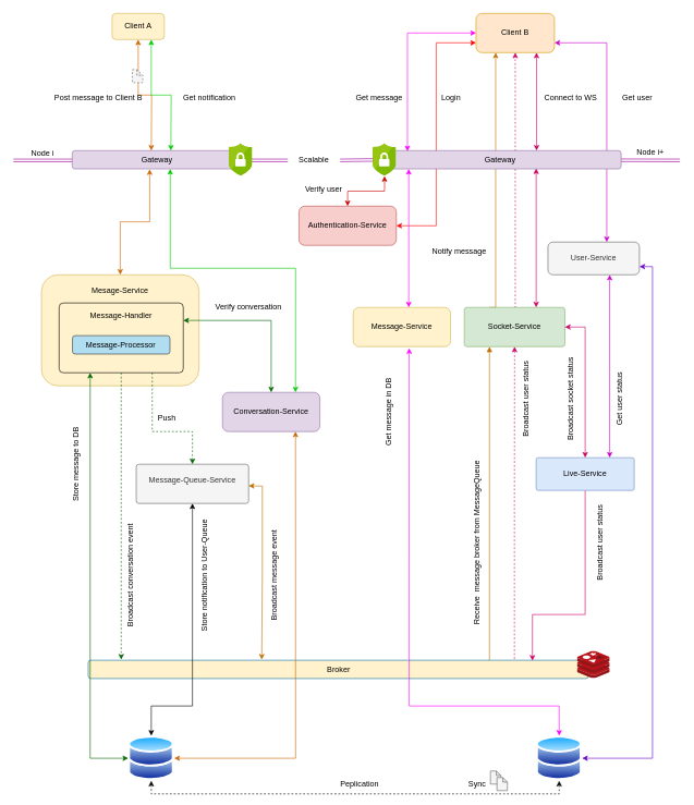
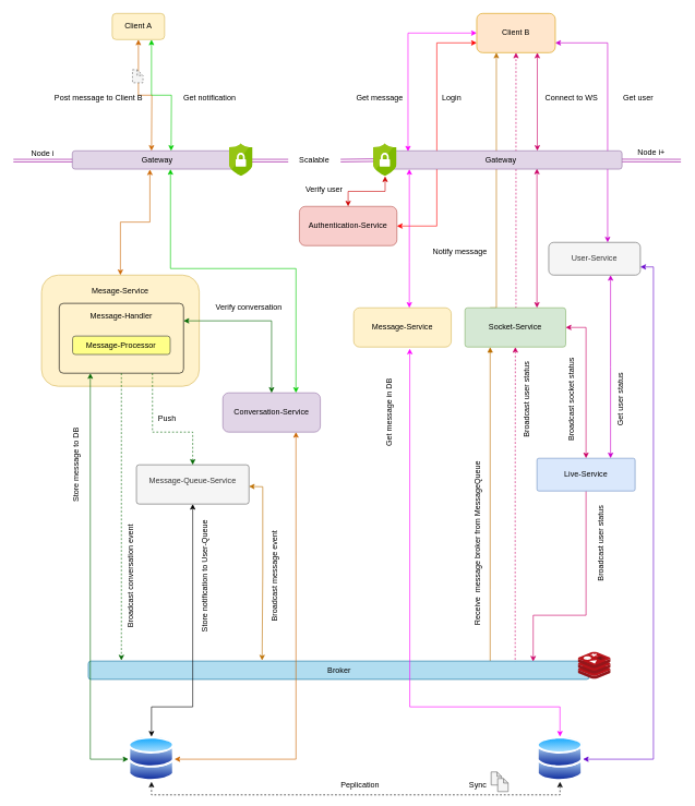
  <mxCell id="0" />
  <mxCell id="1" parent="0" />
  <mxCell id="2" value="" style="endArrow=none;html=1;entryX=0;entryY=0.5;entryDx=0;entryDy=0;strokeColor=#990099;shape=link;" parent="1" edge="1"><mxGeometry width="50" height="50" relative="1" as="geometry"><mxPoint x="20" y="245" as="sourcePoint" /><mxPoint x="440" y="245" as="targetPoint" /></mxGeometry></mxCell>
  <mxCell id="3" style="edgeStyle=orthogonalEdgeStyle;rounded=0;orthogonalLoop=1;jettySize=auto;html=1;entryX=0.5;entryY=1;entryDx=0;entryDy=0;startArrow=none;startFill=0;strokeColor=#CC0066;exitX=0.852;exitY=0.357;exitDx=0;exitDy=0;dashed=1;exitPerimeter=0;" parent="1" source="5" target="43" edge="1"><mxGeometry relative="1" as="geometry" /></mxCell>
  <mxCell id="4" style="edgeStyle=orthogonalEdgeStyle;rounded=0;orthogonalLoop=1;jettySize=auto;html=1;startArrow=block;startFill=1;endArrow=none;endFill=0;fillColor=#f0a30a;strokeColor=#BD7000;exitX=0.25;exitY=1;exitDx=0;exitDy=0;" parent="1" edge="1" target="5" source="43"><mxGeometry relative="1" as="geometry"><Array as="points"><mxPoint x="749" y="900" /><mxPoint x="749" y="900" /></Array><mxPoint x="755" y="529" as="sourcePoint" /><mxPoint x="860" y="840" as="targetPoint" /></mxGeometry></mxCell>
- <mxCell id="5" value="Broker" style="rounded=1;whiteSpace=wrap;html=1;labelBackgroundColor=none;fillColor=#fff2cc;align=center;strokeColor=#10739e;" parent="1" vertex="1"><mxGeometry x="134.5" y="1010" width="765.5" height="28" as="geometry" /></mxCell>
+ <mxCell id="5" value="Broker" style="rounded=1;whiteSpace=wrap;html=1;labelBackgroundColor=none;fillColor=#b1ddf0;align=center;strokeColor=#10739e;" parent="1" vertex="1"><mxGeometry x="134.5" y="1010" width="765.5" height="28" as="geometry" /></mxCell>
  <mxCell id="6" style="edgeStyle=orthogonalEdgeStyle;rounded=0;orthogonalLoop=1;jettySize=auto;html=1;strokeColor=#CC6600;startArrow=classic;startFill=1;" edge="1" parent="1" source="8"><mxGeometry relative="1" as="geometry"><mxPoint x="231" y="230" as="targetPoint" /><mxPoint x="231" y="90" as="sourcePoint" /></mxGeometry></mxCell>
  <mxCell id="7" style="edgeStyle=orthogonalEdgeStyle;rounded=0;orthogonalLoop=1;jettySize=auto;html=1;exitX=0.75;exitY=1;exitDx=0;exitDy=0;startArrow=classic;startFill=1;strokeColor=#00CC00;" edge="1" parent="1" source="8"><mxGeometry relative="1" as="geometry"><mxPoint x="261" y="230" as="targetPoint" /><Array as="points" /></mxGeometry></mxCell>
  <mxCell id="8" value="Client A" style="rounded=1;whiteSpace=wrap;html=1;labelBackgroundColor=none;fillColor=#fff2cc;align=center;strokeColor=#d6b656;" parent="1" vertex="1"><mxGeometry x="171" y="20" width="80" height="40" as="geometry" /></mxCell>
  <mxCell id="9" style="edgeStyle=orthogonalEdgeStyle;rounded=0;orthogonalLoop=1;jettySize=auto;html=1;exitX=0.577;exitY=1;exitDx=0;exitDy=0;entryX=0.75;entryY=0;entryDx=0;entryDy=0;startArrow=classic;startFill=1;strokeColor=#00CC00;exitPerimeter=0;" edge="1" parent="1" source="10" target="68"><mxGeometry relative="1" as="geometry"><Array as="points"><mxPoint x="260" y="410" /><mxPoint x="452" y="410" /></Array></mxGeometry></mxCell>
  <mxCell id="10" value="Gateway" style="rounded=1;whiteSpace=wrap;html=1;labelBackgroundColor=none;fillColor=#e1d5e7;align=center;strokeColor=#9673a6;" parent="1" vertex="1"><mxGeometry x="110" y="230" width="260" height="28" as="geometry" /></mxCell>
  <mxCell id="11" value="" style="endArrow=none;html=1;strokeColor=#990099;shape=link;" parent="1" source="74" edge="1"><mxGeometry width="50" height="50" relative="1" as="geometry"><mxPoint x="520" y="245" as="sourcePoint" /><mxPoint x="1040" y="245" as="targetPoint" /></mxGeometry></mxCell>
  <mxCell id="12" style="edgeStyle=orthogonalEdgeStyle;rounded=0;orthogonalLoop=1;jettySize=auto;html=1;entryX=0.5;entryY=0;entryDx=0;entryDy=0;startArrow=classic;startFill=1;exitX=1;exitY=0.5;exitDx=0;exitDy=0;strokeColor=#CC0066;" parent="1" source="43" target="52" edge="1"><mxGeometry relative="1" as="geometry"><Array as="points"><mxPoint x="895" y="500" /></Array></mxGeometry></mxCell>
  <mxCell id="13" style="edgeStyle=orthogonalEdgeStyle;rounded=0;orthogonalLoop=1;jettySize=auto;html=1;entryX=0.75;entryY=0;entryDx=0;entryDy=0;startArrow=classic;startFill=1;strokeColor=#CC00CC;" edge="1" parent="1" source="15" target="52"><mxGeometry relative="1" as="geometry"><Array as="points"><mxPoint x="933" y="560" /></Array></mxGeometry></mxCell>
  <mxCell id="14" style="edgeStyle=orthogonalEdgeStyle;rounded=0;orthogonalLoop=1;jettySize=auto;html=1;entryX=1;entryY=0.5;entryDx=0;entryDy=0;startArrow=classic;startFill=1;strokeColor=#6600CC;exitX=1;exitY=0.75;exitDx=0;exitDy=0;" edge="1" parent="1" source="15" target="77"><mxGeometry relative="1" as="geometry" /></mxCell>
  <mxCell id="15" value="User-Service" style="rounded=1;whiteSpace=wrap;html=1;labelBackgroundColor=none;fillColor=#f5f5f5;align=center;spacingTop=0;verticalAlign=middle;strokeColor=#666666;fontColor=#333333;" parent="1" vertex="1"><mxGeometry x="838" y="370" width="140" height="50" as="geometry" /></mxCell>
  <mxCell id="16" value="Node i" style="text;html=1;strokeColor=none;fillColor=none;align=center;verticalAlign=middle;whiteSpace=wrap;rounded=0;labelBackgroundColor=none;" parent="1" vertex="1"><mxGeometry x="30" y="225" width="70" height="20" as="geometry" /></mxCell>
  <mxCell id="17" value="Node i+" style="text;html=1;strokeColor=none;fillColor=none;align=center;verticalAlign=middle;whiteSpace=wrap;rounded=0;labelBackgroundColor=none;" parent="1" vertex="1"><mxGeometry x="960" y="225" width="70" height="15" as="geometry" /></mxCell>
  <mxCell id="18" value="" style="shape=note;whiteSpace=wrap;html=1;backgroundOutline=1;darkOpacity=0.05;dashed=1;labelBackgroundColor=none;fillColor=#f5f5f5;align=center;strokeColor=#666666;fontColor=#333333;size=9;" parent="1" vertex="1"><mxGeometry x="202" y="106" width="16" height="20" as="geometry" /></mxCell>
  <mxCell id="19" style="edgeStyle=orthogonalEdgeStyle;rounded=0;orthogonalLoop=1;jettySize=auto;html=1;strokeColor=#FF00FF;startArrow=classic;startFill=1;exitX=0;exitY=0.5;exitDx=0;exitDy=0;" parent="1" edge="1" source="22"><mxGeometry relative="1" as="geometry"><mxPoint x="735" y="41" as="sourcePoint" /><mxPoint x="623" y="231" as="targetPoint" /><Array as="points"><mxPoint x="623" y="50" /></Array></mxGeometry></mxCell>
  <mxCell id="20" style="edgeStyle=orthogonalEdgeStyle;rounded=0;orthogonalLoop=1;jettySize=auto;html=1;startArrow=classic;startFill=1;strokeColor=#CC00CC;exitX=1;exitY=0.75;exitDx=0;exitDy=0;" edge="1" parent="1" source="22"><mxGeometry relative="1" as="geometry"><mxPoint x="928" y="370" as="targetPoint" /><Array as="points"><mxPoint x="928" y="65" /></Array></mxGeometry></mxCell>
  <mxCell id="21" style="edgeStyle=orthogonalEdgeStyle;rounded=0;orthogonalLoop=1;jettySize=auto;html=1;entryX=1;entryY=0.5;entryDx=0;entryDy=0;startArrow=classic;startFill=1;strokeColor=#FF0000;fontColor=#FFFFFF;exitX=0;exitY=0.75;exitDx=0;exitDy=0;" edge="1" parent="1" source="22" target="79"><mxGeometry relative="1" as="geometry" /></mxCell>
  <mxCell id="22" value="Client B" style="rounded=1;whiteSpace=wrap;html=1;labelBackgroundColor=none;fillColor=#ffe6cc;align=center;strokeColor=#d79b00;" parent="1" vertex="1"><mxGeometry x="728" y="20" width="120" height="60" as="geometry" /></mxCell>
  <mxCell id="23" value="Post message to Client B" style="text;html=1;strokeColor=none;fillColor=none;align=center;verticalAlign=middle;whiteSpace=wrap;rounded=0;labelBackgroundColor=none;" parent="1" vertex="1"><mxGeometry x="77.75" y="140" width="144.5" height="20" as="geometry" /></mxCell>
  <mxCell id="24" style="edgeStyle=orthogonalEdgeStyle;rounded=0;orthogonalLoop=1;jettySize=auto;html=1;startArrow=classic;startFill=1;dashed=1;entryX=0.5;entryY=1;entryDx=0;entryDy=0;exitX=0.5;exitY=1;exitDx=0;exitDy=0;" parent="1" source="78" target="77" edge="1"><mxGeometry relative="1" as="geometry"><mxPoint x="260" y="1160" as="sourcePoint" /><mxPoint x="820" y="1160" as="targetPoint" /></mxGeometry></mxCell>
  <mxCell id="25" value="Peplication" style="text;html=1;strokeColor=none;fillColor=none;align=center;verticalAlign=middle;whiteSpace=wrap;rounded=0;labelBackgroundColor=none;" parent="1" vertex="1"><mxGeometry x="530" y="1189.5" width="40" height="20" as="geometry" /></mxCell>
  <mxCell id="26" value="Connect to WS" style="text;html=1;strokeColor=none;fillColor=none;align=center;verticalAlign=middle;whiteSpace=wrap;rounded=0;labelBackgroundColor=none;" parent="1" vertex="1"><mxGeometry x="827.5" y="140" width="90" height="20" as="geometry" /></mxCell>
  <mxCell id="27" value="Scalable" style="text;html=1;strokeColor=none;fillColor=none;align=center;verticalAlign=middle;whiteSpace=wrap;rounded=0;labelBackgroundColor=none;rotation=0;" parent="1" vertex="1"><mxGeometry x="440" y="234" width="80" height="20" as="geometry" /></mxCell>
  <mxCell id="28" value="" style="shape=note;whiteSpace=wrap;html=1;backgroundOutline=1;darkOpacity=0.05;labelBackgroundColor=none;fillColor=#f5f5f5;align=center;strokeColor=#666666;fontColor=#333333;size=7;" parent="1" vertex="1"><mxGeometry x="750" y="1179.5" width="16" height="20" as="geometry" /></mxCell>
  <mxCell id="29" value="" style="shape=note;whiteSpace=wrap;html=1;backgroundOutline=1;darkOpacity=0.05;labelBackgroundColor=none;fillColor=#f5f5f5;align=center;strokeColor=#666666;fontColor=#333333;size=7;" parent="1" vertex="1"><mxGeometry x="760" y="1189.5" width="16" height="20" as="geometry" /></mxCell>
  <mxCell id="30" value="Receive&amp;nbsp; message broker from MessageQueue" style="text;html=1;strokeColor=none;fillColor=none;align=center;verticalAlign=middle;whiteSpace=wrap;rounded=0;labelBackgroundColor=none;rotation=-90;" parent="1" vertex="1"><mxGeometry x="590" y="820" width="280" height="20" as="geometry" /></mxCell>
  <mxCell id="31" value="Sync" style="text;html=1;strokeColor=none;fillColor=none;align=center;verticalAlign=middle;whiteSpace=wrap;rounded=0;labelBackgroundColor=none;" parent="1" vertex="1"><mxGeometry x="710" y="1189.5" width="40" height="20" as="geometry" /></mxCell>
  <mxCell id="32" value="Store message to DB" style="text;html=1;strokeColor=none;fillColor=none;align=center;verticalAlign=middle;whiteSpace=wrap;rounded=0;labelBackgroundColor=none;rotation=-90;" parent="1" vertex="1"><mxGeometry x="51" y="700" width="130" height="20" as="geometry" /></mxCell>
  <mxCell id="33" value="Broadcast socket status" style="text;html=1;strokeColor=none;fillColor=none;align=center;verticalAlign=middle;whiteSpace=wrap;rounded=0;labelBackgroundColor=none;rotation=-90;" parent="1" vertex="1"><mxGeometry x="805" y="600" width="135" height="20" as="geometry" /></mxCell>
  <mxCell id="34" style="edgeStyle=orthogonalEdgeStyle;rounded=0;orthogonalLoop=1;jettySize=auto;html=1;startArrow=none;startFill=0;endArrow=classic;endFill=1;exitX=0.25;exitY=0;exitDx=0;exitDy=0;fillColor=#f0a30a;strokeColor=#BD7000;" parent="1" edge="1" source="43"><mxGeometry relative="1" as="geometry"><mxPoint x="795" y="507" as="sourcePoint" /><mxPoint x="758" y="80" as="targetPoint" /><Array as="points"><mxPoint x="758" y="470" /></Array></mxGeometry></mxCell>
  <mxCell id="35" value="Broadcast conversation event" style="text;html=1;strokeColor=none;fillColor=none;align=center;verticalAlign=middle;whiteSpace=wrap;rounded=0;labelBackgroundColor=none;rotation=-90;" parent="1" vertex="1"><mxGeometry x="110" y="870" width="180" height="20" as="geometry" /></mxCell>
  <mxCell id="36" style="edgeStyle=orthogonalEdgeStyle;rounded=0;orthogonalLoop=1;jettySize=auto;html=1;entryX=0.5;entryY=0;entryDx=0;entryDy=0;exitX=0.5;exitY=1;exitDx=0;exitDy=0;startArrow=classic;startFill=1;" parent="1" source="38" target="78" edge="1"><mxGeometry relative="1" as="geometry"><Array as="points"><mxPoint x="294" y="1080" /><mxPoint x="231" y="1080" /></Array><mxPoint x="230" y="1120" as="targetPoint" /></mxGeometry></mxCell>
  <mxCell id="37" style="edgeStyle=orthogonalEdgeStyle;rounded=0;orthogonalLoop=1;jettySize=auto;html=1;strokeColor=#BD7000;exitX=1;exitY=0.5;exitDx=0;exitDy=0;startArrow=classic;startFill=1;" parent="1" edge="1"><mxGeometry relative="1" as="geometry"><mxPoint x="380" y="743" as="sourcePoint" /><mxPoint x="400" y="1009" as="targetPoint" /></mxGeometry></mxCell>
  <mxCell id="38" value="Message-Queue-Service" style="rounded=1;whiteSpace=wrap;html=1;labelBackgroundColor=none;fillColor=#f5f5f5;align=center;verticalAlign=middle;spacingBottom=15;arcSize=7;spacingTop=5;strokeColor=#666666;fontColor=#333333;" parent="1" vertex="1"><mxGeometry x="208" y="710" width="172" height="60" as="geometry" /></mxCell>
  <mxCell id="39" value="Store notification to User-Queue" style="text;html=1;strokeColor=none;fillColor=none;align=center;verticalAlign=middle;whiteSpace=wrap;rounded=0;labelBackgroundColor=none;rotation=-90;" parent="1" vertex="1"><mxGeometry x="222.25" y="870" width="180" height="20" as="geometry" /></mxCell>
  <mxCell id="40" value="Broadcast message event" style="text;html=1;strokeColor=none;fillColor=none;align=center;verticalAlign=middle;whiteSpace=wrap;rounded=0;labelBackgroundColor=none;rotation=-90;" parent="1" vertex="1"><mxGeometry x="340" y="870" width="160" height="20" as="geometry" /></mxCell>
  <mxCell id="41" value="Push" style="text;html=1;strokeColor=none;fillColor=none;align=center;verticalAlign=middle;whiteSpace=wrap;rounded=0;labelBackgroundColor=none;rotation=0;" parent="1" vertex="1"><mxGeometry x="240" y="630" width="30" height="20" as="geometry" /></mxCell>
  <mxCell id="42" style="edgeStyle=orthogonalEdgeStyle;rounded=0;orthogonalLoop=1;jettySize=auto;html=1;exitX=0.5;exitY=0;exitDx=0;exitDy=0;dashed=1;startArrow=none;startFill=0;strokeColor=#CC0066;entryX=0.5;entryY=1;entryDx=0;entryDy=0;" parent="1" source="43" target="22" edge="1"><mxGeometry relative="1" as="geometry"><Array as="points"><mxPoint x="788" y="470" /></Array><mxPoint x="788" y="120" as="targetPoint" /></mxGeometry></mxCell>
  <mxCell id="43" value="Socket-Service" style="rounded=1;whiteSpace=wrap;html=1;labelBackgroundColor=none;fillColor=#d5e8d4;align=center;verticalAlign=middle;spacingBottom=0;arcSize=7;spacingTop=0;strokeColor=#82b366;spacing=0;" parent="1" vertex="1"><mxGeometry x="710" y="470" width="154" height="60" as="geometry" /></mxCell>
  <mxCell id="44" style="edgeStyle=orthogonalEdgeStyle;rounded=0;orthogonalLoop=1;jettySize=auto;html=1;strokeColor=#FF00FF;startArrow=classic;startFill=1;exitX=0.575;exitY=1.042;exitDx=0;exitDy=0;exitPerimeter=0;entryX=0.5;entryY=0;entryDx=0;entryDy=0;" parent="1" source="45" target="77" edge="1"><mxGeometry relative="1" as="geometry"><Array as="points"><mxPoint x="626" y="1080" /><mxPoint x="855" y="1080" /></Array><mxPoint x="940" y="1080" as="targetPoint" /></mxGeometry></mxCell>
  <mxCell id="45" value="Message-Service" style="rounded=1;whiteSpace=wrap;html=1;labelBackgroundColor=none;fillColor=#fff2cc;align=center;strokeColor=#d6b656;verticalAlign=middle;spacingTop=0;spacing=0;" parent="1" vertex="1"><mxGeometry x="540" y="470" width="149" height="60" as="geometry" /></mxCell>
  <mxCell id="46" value="Get message" style="text;html=1;strokeColor=none;fillColor=none;align=center;verticalAlign=middle;whiteSpace=wrap;rounded=0;labelBackgroundColor=none;" parent="1" vertex="1"><mxGeometry x="540" y="140" width="80" height="20" as="geometry" /></mxCell>
  <mxCell id="47" style="edgeStyle=orthogonalEdgeStyle;rounded=0;orthogonalLoop=1;jettySize=auto;html=1;strokeColor=#FF00FF;startArrow=classic;startFill=1;" parent="1" edge="1"><mxGeometry relative="1" as="geometry"><mxPoint x="625" y="258" as="sourcePoint" /><mxPoint x="625" y="470" as="targetPoint" /><Array as="points"><mxPoint x="625" y="400" /><mxPoint x="625" y="400" /></Array></mxGeometry></mxCell>
  <mxCell id="48" value="Broadcast user status" style="text;html=1;strokeColor=none;fillColor=none;align=center;verticalAlign=middle;whiteSpace=wrap;rounded=0;labelBackgroundColor=none;rotation=-90;" parent="1" vertex="1"><mxGeometry x="734" y="600" width="140" height="20" as="geometry" /></mxCell>
  <mxCell id="49" value="Get message in DB" style="text;html=1;strokeColor=none;fillColor=none;align=center;verticalAlign=middle;whiteSpace=wrap;rounded=0;labelBackgroundColor=none;rotation=-90;" parent="1" vertex="1"><mxGeometry x="530" y="620" width="130" height="20" as="geometry" /></mxCell>
  <mxCell id="50" value="Notify message" style="text;html=1;strokeColor=none;fillColor=none;align=center;verticalAlign=middle;whiteSpace=wrap;rounded=0;labelBackgroundColor=none;" parent="1" vertex="1"><mxGeometry x="660" y="375" width="85" height="20" as="geometry" /></mxCell>
  <mxCell id="51" style="edgeStyle=orthogonalEdgeStyle;rounded=0;orthogonalLoop=1;jettySize=auto;html=1;entryX=0.888;entryY=0.023;entryDx=0;entryDy=0;entryPerimeter=0;dashed=0;startArrow=none;startFill=0;strokeColor=#CC0066;" edge="1" parent="1" source="52" target="5"><mxGeometry relative="1" as="geometry"><Array as="points"><mxPoint x="895" y="940" /><mxPoint x="814" y="940" /></Array></mxGeometry></mxCell>
  <mxCell id="52" value="Live-Service" style="rounded=1;whiteSpace=wrap;html=1;labelBackgroundColor=none;fillColor=#dae8fc;align=center;verticalAlign=middle;spacingBottom=0;spacingLeft=0;spacingTop=0;arcSize=6;strokeColor=#6c8ebf;spacing=0;" parent="1" vertex="1"><mxGeometry x="820" y="700" width="150" height="50" as="geometry" /></mxCell>
  <mxCell id="53" value="Mesage-Service" style="rounded=1;whiteSpace=wrap;html=1;labelBackgroundColor=none;fillColor=#fff2cc;align=center;strokeColor=#d6b656;verticalAlign=top;spacingTop=10;" parent="1" vertex="1"><mxGeometry x="63" y="420" width="241" height="170" as="geometry" /></mxCell>
  <mxCell id="54" value="" style="group" parent="1" vertex="1" connectable="0"><mxGeometry x="90" y="463.2" width="190" height="106.8" as="geometry" /></mxCell>
  <mxCell id="55" value="Message-Handler" style="rounded=1;whiteSpace=wrap;html=1;labelBackgroundColor=none;fillColor=none;align=center;verticalAlign=top;spacingBottom=15;spacingLeft=0;spacingTop=5;arcSize=6;" parent="54" vertex="1"><mxGeometry width="190" height="106.8" as="geometry" /></mxCell>
- <mxCell id="56" value="Message-Processor" style="rounded=1;whiteSpace=wrap;html=1;labelBackgroundColor=none;fillColor=#b1ddf0;align=center;strokeColor=#36393d;" parent="54" vertex="1"><mxGeometry x="20.43" y="50" width="149.14" height="28.16" as="geometry" /></mxCell>
+ <mxCell id="56" value="Message-Processor" style="rounded=1;whiteSpace=wrap;html=1;labelBackgroundColor=none;fillColor=#ffff88;align=center;strokeColor=#36393d;" parent="54" vertex="1"><mxGeometry x="20.43" y="50" width="149.14" height="28.16" as="geometry" /></mxCell>
  <mxCell id="57" style="edgeStyle=orthogonalEdgeStyle;rounded=0;orthogonalLoop=1;jettySize=auto;html=1;startArrow=classic;startFill=1;entryX=0;entryY=0.5;entryDx=0;entryDy=0;strokeColor=#006600;exitX=0.25;exitY=1;exitDx=0;exitDy=0;" parent="1" source="55" target="78" edge="1"><mxGeometry relative="1" as="geometry"><Array as="points"><mxPoint x="138" y="1160" /></Array><mxPoint x="150" y="650" as="sourcePoint" /><mxPoint x="200" y="1160" as="targetPoint" /></mxGeometry></mxCell>
  <mxCell id="58" style="edgeStyle=orthogonalEdgeStyle;rounded=0;orthogonalLoop=1;jettySize=auto;html=1;exitX=0.75;exitY=1;exitDx=0;exitDy=0;entryX=0.5;entryY=0;entryDx=0;entryDy=0;strokeColor=#006600;dashed=1;" parent="1" source="55" target="38" edge="1"><mxGeometry relative="1" as="geometry"><Array as="points"><mxPoint x="233" y="660" /><mxPoint x="294" y="660" /></Array></mxGeometry></mxCell>
  <mxCell id="59" style="edgeStyle=orthogonalEdgeStyle;rounded=0;orthogonalLoop=1;jettySize=auto;html=1;strokeColor=#006600;exitX=0.5;exitY=1;exitDx=0;exitDy=0;dashed=1;" parent="1" source="55" edge="1"><mxGeometry relative="1" as="geometry"><mxPoint x="185" y="1009" as="targetPoint" /></mxGeometry></mxCell>
  <mxCell id="60" style="edgeStyle=orthogonalEdgeStyle;rounded=0;orthogonalLoop=1;jettySize=auto;html=1;strokeColor=#CC6600;startArrow=classic;startFill=1;exitX=0.456;exitY=1.023;exitDx=0;exitDy=0;exitPerimeter=0;" edge="1" parent="1" source="10" target="53"><mxGeometry relative="1" as="geometry"><mxPoint x="270" y="408" as="targetPoint" /><mxPoint x="240" y="261" as="sourcePoint" /></mxGeometry></mxCell>
  <mxCell id="61" style="edgeStyle=orthogonalEdgeStyle;rounded=0;orthogonalLoop=1;jettySize=auto;html=1;strokeColor=#CC0066;startArrow=classic;startFill=1;" edge="1" parent="1"><mxGeometry relative="1" as="geometry"><mxPoint x="820.56" y="230" as="targetPoint" /><mxPoint x="820.56" y="80" as="sourcePoint" /></mxGeometry></mxCell>
  <mxCell id="62" style="edgeStyle=orthogonalEdgeStyle;rounded=0;orthogonalLoop=1;jettySize=auto;html=1;strokeColor=#CC0066;startArrow=classic;startFill=1;exitX=0.119;exitY=0.973;exitDx=0;exitDy=0;exitPerimeter=0;" edge="1" parent="1"><mxGeometry relative="1" as="geometry"><mxPoint x="820" y="470" as="targetPoint" /><mxPoint x="820" y="257.244" as="sourcePoint" /><Array as="points"><mxPoint x="820" y="470" /></Array></mxGeometry></mxCell>
  <mxCell id="63" value="Broadcast user status" style="text;html=1;strokeColor=none;fillColor=none;align=center;verticalAlign=middle;whiteSpace=wrap;rounded=0;labelBackgroundColor=none;rotation=-90;" vertex="1" parent="1"><mxGeometry x="850" y="820" width="135" height="20" as="geometry" /></mxCell>
  <mxCell id="64" value="Get user" style="text;html=1;strokeColor=none;fillColor=none;align=center;verticalAlign=middle;whiteSpace=wrap;rounded=0;labelBackgroundColor=none;" vertex="1" parent="1"><mxGeometry x="940" y="140" width="70" height="20" as="geometry" /></mxCell>
  <mxCell id="65" value="Get user status" style="text;html=1;strokeColor=none;fillColor=none;align=center;verticalAlign=middle;whiteSpace=wrap;rounded=0;labelBackgroundColor=none;rotation=-90;" vertex="1" parent="1"><mxGeometry x="880" y="600" width="135" height="20" as="geometry" /></mxCell>
  <mxCell id="66" value="Gateway" style="rounded=1;whiteSpace=wrap;html=1;labelBackgroundColor=none;fillColor=#e1d5e7;align=center;strokeColor=#9673a6;" vertex="1" parent="1"><mxGeometry x="580" y="230" width="370" height="28" as="geometry" /></mxCell>
  <mxCell id="67" style="edgeStyle=orthogonalEdgeStyle;rounded=0;orthogonalLoop=1;jettySize=auto;html=1;startArrow=classic;startFill=1;strokeColor=#CC6600;exitX=0.75;exitY=1;exitDx=0;exitDy=0;entryX=1;entryY=0.5;entryDx=0;entryDy=0;" edge="1" parent="1" source="68" target="78"><mxGeometry relative="1" as="geometry"><mxPoint x="290" y="1145" as="targetPoint" /><Array as="points"><mxPoint x="452" y="1160" /></Array></mxGeometry></mxCell>
  <mxCell id="68" value="Conversation-Service" style="rounded=1;whiteSpace=wrap;html=1;labelBackgroundColor=none;fillColor=#e1d5e7;align=center;strokeColor=#9673a6;verticalAlign=middle;spacingTop=0;spacing=0;" vertex="1" parent="1"><mxGeometry x="340" y="600" width="149" height="60" as="geometry" /></mxCell>
  <mxCell id="69" style="edgeStyle=orthogonalEdgeStyle;rounded=0;orthogonalLoop=1;jettySize=auto;html=1;exitX=1;exitY=0.25;exitDx=0;exitDy=0;entryX=0.5;entryY=0;entryDx=0;entryDy=0;startArrow=classic;startFill=1;strokeColor=#006600;" edge="1" parent="1" source="55" target="68"><mxGeometry relative="1" as="geometry" /></mxCell>
  <mxCell id="70" value="Verify conversation" style="text;html=1;strokeColor=none;fillColor=none;align=center;verticalAlign=middle;whiteSpace=wrap;rounded=0;labelBackgroundColor=none;rotation=0;" vertex="1" parent="1"><mxGeometry x="320" y="460" width="120" height="20" as="geometry" /></mxCell>
  <mxCell id="71" value="Get notification" style="text;html=1;strokeColor=none;fillColor=none;align=center;verticalAlign=middle;whiteSpace=wrap;rounded=0;labelBackgroundColor=none;" vertex="1" parent="1"><mxGeometry x="270" y="140" width="100" height="20" as="geometry" /></mxCell>
  <mxCell id="72" style="edgeStyle=orthogonalEdgeStyle;rounded=0;orthogonalLoop=1;jettySize=auto;html=1;entryX=0.5;entryY=0;entryDx=0;entryDy=0;startArrow=classic;startFill=1;strokeColor=#CC0000;exitX=0.5;exitY=1.001;exitDx=0;exitDy=0;exitPerimeter=0;" edge="1" parent="1" source="74" target="79"><mxGeometry relative="1" as="geometry"><mxPoint x="368" y="320" as="targetPoint" /></mxGeometry></mxCell>
  <mxCell id="73" value="" style="aspect=fixed;html=1;points=[];align=center;image;fontSize=12;image=img/lib/mscae/Security_Center.svg;" vertex="1" parent="1"><mxGeometry x="350" y="219" width="36" height="50" as="geometry" /></mxCell>
  <mxCell id="74" value="" style="aspect=fixed;html=1;points=[];align=center;image;fontSize=12;image=img/lib/mscae/Security_Center.svg;" vertex="1" parent="1"><mxGeometry x="570" y="219" width="36" height="50" as="geometry" /></mxCell>
  <mxCell id="75" value="" style="endArrow=none;html=1;strokeColor=#990099;shape=link;" edge="1" parent="1" target="74"><mxGeometry width="50" height="50" relative="1" as="geometry"><mxPoint x="520" y="245" as="sourcePoint" /><mxPoint x="1040" y="245" as="targetPoint" /></mxGeometry></mxCell>
  <mxCell id="76" value="" style="aspect=fixed;html=1;points=[];align=center;image;fontSize=12;image=img/lib/mscae/Cache_Redis_Product.svg;fillColor=#F89B97;" vertex="1" parent="1"><mxGeometry x="883" y="996" width="50" height="42" as="geometry" /></mxCell>
  <mxCell id="77" value="" style="aspect=fixed;perimeter=ellipsePerimeter;html=1;align=center;shadow=0;dashed=0;spacingTop=3;image;image=img/lib/active_directory/databases.svg;fillColor=#F89B97;fontColor=#FFFFFF;" vertex="1" parent="1"><mxGeometry x="820" y="1125.5" width="70.41" height="69" as="geometry" /></mxCell>
  <mxCell id="78" value="" style="aspect=fixed;perimeter=ellipsePerimeter;html=1;align=center;shadow=0;dashed=0;spacingTop=3;image;image=img/lib/active_directory/databases.svg;fillColor=#F89B97;fontColor=#FFFFFF;" vertex="1" parent="1"><mxGeometry x="195.79" y="1125.5" width="70.41" height="69" as="geometry" /></mxCell>
  <mxCell id="79" value="Authentication-Service" style="rounded=1;whiteSpace=wrap;html=1;labelBackgroundColor=none;fillColor=#f8cecc;align=center;strokeColor=#b85450;verticalAlign=middle;spacingTop=0;spacing=0;" vertex="1" parent="1"><mxGeometry x="457" y="315" width="149" height="60" as="geometry" /></mxCell>
  <mxCell id="80" value="Verify user" style="text;html=1;strokeColor=none;fillColor=none;align=center;verticalAlign=middle;whiteSpace=wrap;rounded=0;labelBackgroundColor=none;" vertex="1" parent="1"><mxGeometry x="460" y="280" width="70" height="20" as="geometry" /></mxCell>
  <mxCell id="81" value="Login" style="text;html=1;strokeColor=none;fillColor=none;align=center;verticalAlign=middle;whiteSpace=wrap;rounded=0;labelBackgroundColor=none;" vertex="1" parent="1"><mxGeometry x="670" y="140" width="40" height="20" as="geometry" /></mxCell>
